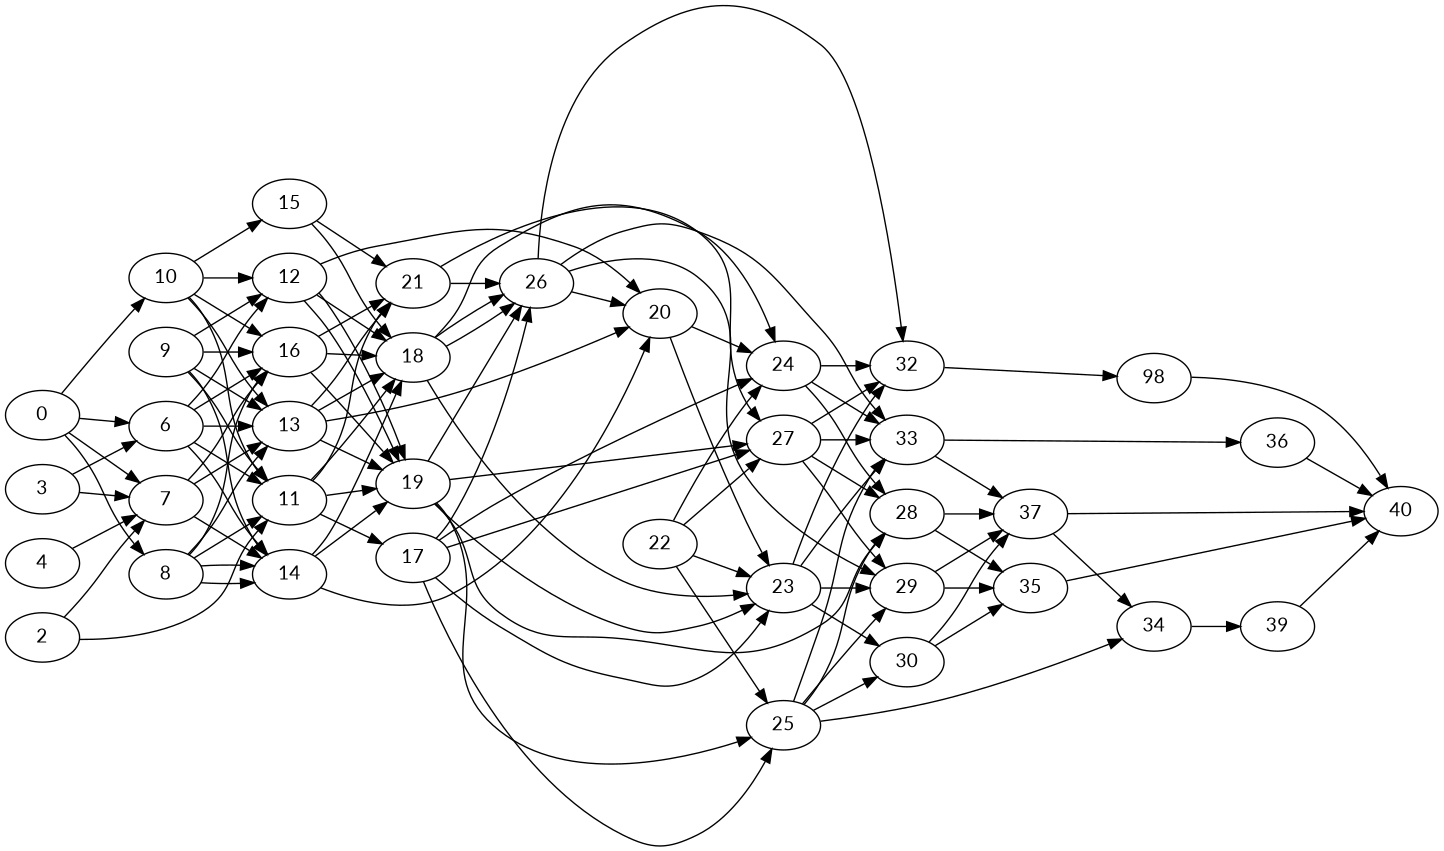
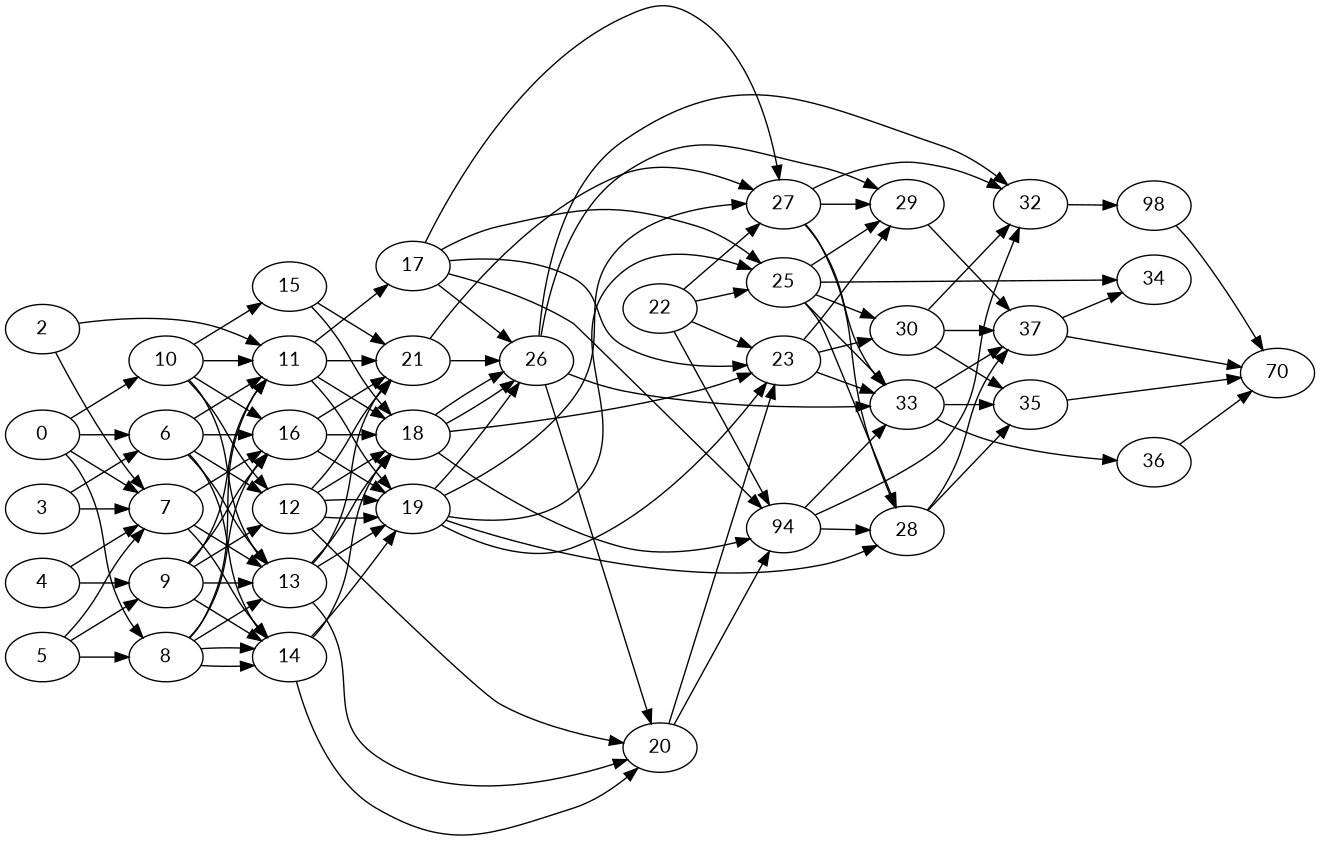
  digraph {
    fontname=Lato
    rankdir=LR
    node [alpha=0.14 fontname=Lato]
    edge [fontname=Lato]
    n1 [alpha=0.03 expect_size=36089856 label=0]
    6 [alpha=0.03 expect_size=30286848]
    7 [alpha=0.05 expect_size=14124032]
    8 [expect_size=52401152]
    10 [alpha=0.13 expect_size=35676160]
    11 [alpha=0.07 expect_size=46273536]
    12 [alpha=0.10 expect_size=7129088]
    13 [alpha=0.11 expect_size=30477312]
    14 [alpha=0.15 expect_size=20417536]
    16 [alpha=0.10 expect_size=20818944]
    15 [alpha=0.10 expect_size=33967104]
    17 [alpha=0.10 expect_size=28383232]
    18 [alpha=0.16 expect_size=39941120]
    19 [alpha=0.15 expect_size=26704896]
    21 [alpha=0.06 expect_size=23142400]
    20 [expect_size=39051264]
    2 [alpha=0.10 expect_size=42737664]
    3 [alpha=0.16 expect_size=15440896]
    4 [alpha=0.06 expect_size=49159168]
    9 [alpha=0.05 expect_size=18264064]
+   5 [expect_size=44196864]
    23 [alpha=0.07 expect_size=17057792]
-   24 [alpha=0.17 expect_size=41961472]
+   24 [alpha=0.17 expect_size=41961472 label=94]
    25 [alpha=0.05 expect_size=30982144]
    26 [alpha=0.03 expect_size=7953408]
    27 [alpha=0.04 expect_size=30475264]
    28 [alpha=0.06 expect_size=7968768]
    22 [expect_size=40766464]
    29 [alpha=0.13 expect_size=46697472]
    30 [expect_size=36034560]
    32 [alpha=0.09 expect_size=38064128]
    33 [alpha=0.19 expect_size=24728576]
    34 [expect_size=40251392]
    35 [alpha=0.02 expect_size=34178048]
    37 [alpha=0.20 expect_size=51962880]
    n36 [alpha=0.19 expect_size=15377408 label=98]
    36 [alpha=0.16 expect_size=45462528]
-   39 [alpha=0.07 expect_size=30048256]
-   40 [alpha=0.09 expect_size=14625792]
+   40 [alpha=0.09 expect_size=14625792 label=70]
    n1 -> 6
    n1 -> 7
    n1 -> 8
    n1 -> 10
    6 -> 11
    6 -> 12
    6 -> 13
    6 -> 14
    6 -> 16
    7 -> 13
    7 -> 14
    7 -> 16
    8 -> 11
    8 -> 13
    8 -> 14
    8 -> 14
    8 -> 16
    10 -> 11
    10 -> 12
    10 -> 13
    10 -> 16
    10 -> 15
    11 -> 17
    11 -> 18
    11 -> 19
    11 -> 21
    12 -> 18
    12 -> 19
    12 -> 19
+   12 -> 21
    12 -> 20
    13 -> 18
    13 -> 19
    13 -> 21
    13 -> 20
    14 -> 18
    14 -> 19
    14 -> 20
    16 -> 18
    16 -> 19
    16 -> 21
    15 -> 18
    15 -> 21
    17 -> 23
    17 -> 24
    17 -> 25
    17 -> 26
    17 -> 27
    18 -> 23
    18 -> 24
    18 -> 26
    18 -> 26
    19 -> 23
    19 -> 25
    19 -> 26
    19 -> 27
    19 -> 28
    21 -> 26
    21 -> 27
    20 -> 23
    20 -> 24
    2 -> 7
    2 -> 11
    3 -> 6
    3 -> 7
    4 -> 7
+   4 -> 9
    9 -> 11
    9 -> 12
    9 -> 13
    9 -> 14
    9 -> 16
+   5 -> 7
+   5 -> 8
+   5 -> 9
    23 -> 29
    23 -> 30
-   23 -> 32
+   30 -> 32
    23 -> 33
    24 -> 28
    24 -> 32
    24 -> 33
    25 -> 28
    25 -> 29
    25 -> 30
    25 -> 33
    25 -> 34
    26 -> 20
    26 -> 29
    26 -> 32
    26 -> 33
    27 -> 28
    27 -> 29
    27 -> 32
    27 -> 33
    28 -> 35
    28 -> 37
    22 -> 23
    22 -> 24
    22 -> 25
    22 -> 27
-   29 -> 35
+   33 -> 35
    29 -> 37
    30 -> 35
    30 -> 37
    32 -> n36
    33 -> 37
    33 -> 36
-   34 -> 39
    35 -> 40
    37 -> 34
    37 -> 40
    n36 -> 40
    36 -> 40
-   39 -> 40
  }
